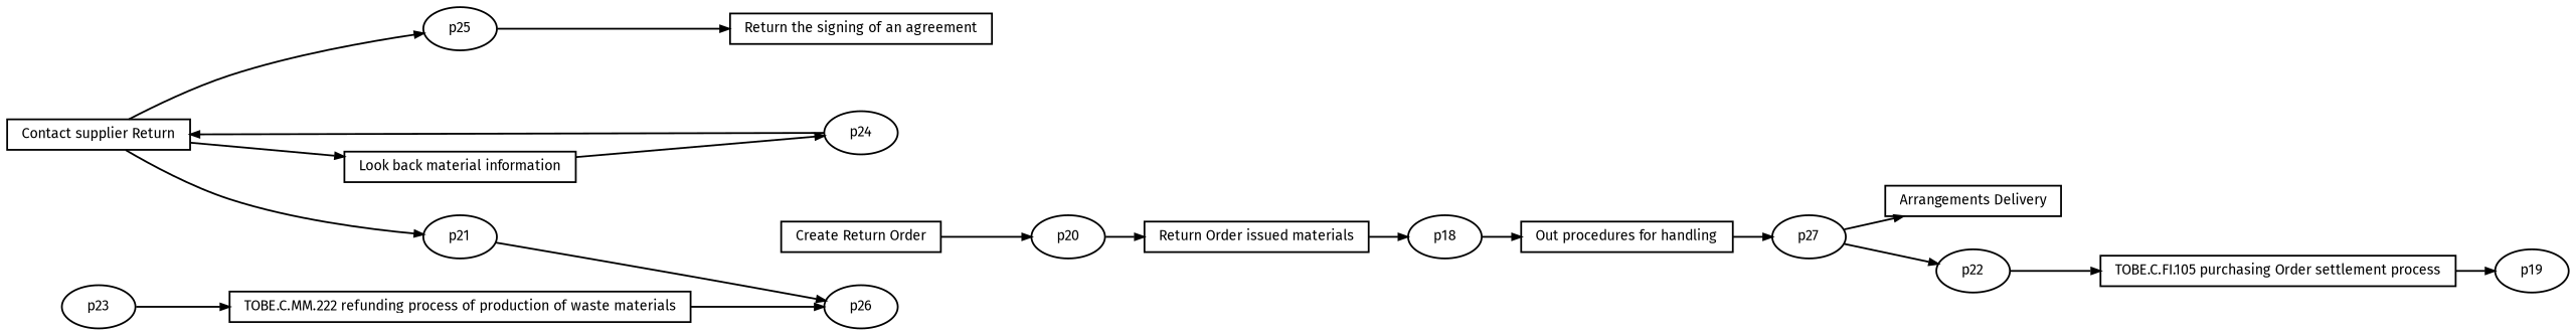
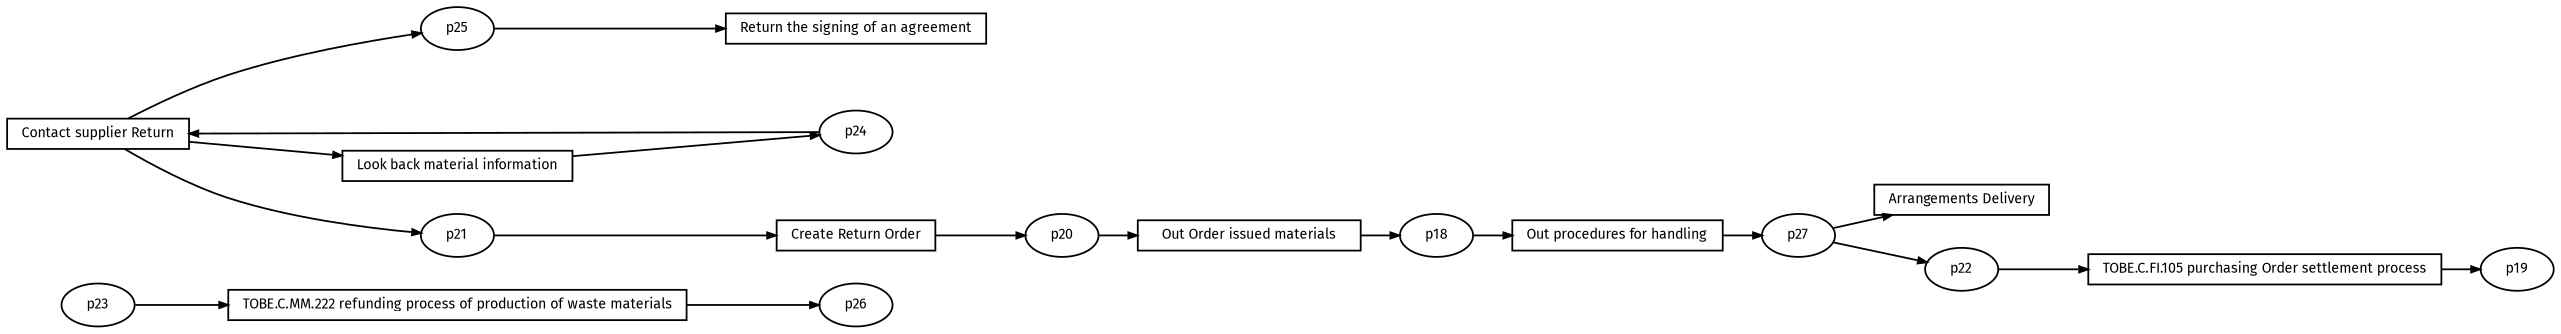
  digraph {
    fontname="Fira Sans"
    fontsize=8
    rankdir=LR
    ranksep=.3
    remincross=true
    node [fontname="Fira Sans" fontsize=8 shape=oval]
    edge [arrowsize=0.5 fontname="Fira Sans"]
    n1 [height=.2 label="TOBE.C.MM.222 refunding process of production of waste materials" shape=box width=.2]
    n2 [height=.2 label=p26 width=.2]
    n3 [height=.2 label="Out procedures for handling" shape=box width=.2]
    n4 [height=.2 label=p27 width=.2]
    n5 [height=.2 label="Arrangements Delivery" shape=box width=.2]
    n6 [height=.2 label=p22 width=.2]
-   n7 [height=.2 label="Return Order issued materials" shape=box width=.2]
+   n7 [height=.2 label="Out Order issued materials" shape=box width=.2]
    n8 [height=.2 label=p18 width=.2]
    n9 [height=.2 label="TOBE.C.FI.105 purchasing Order settlement process" shape=box width=.2]
    n10 [height=.2 label="Create Return Order" shape=box width=.2]
    n11 [height=.2 label=p20 width=.2]
    n12 [height=.2 label="Contact supplier Return" shape=box width=.2]
    n13 [height=.2 label=p25 width=.2]
    n14 [height=.2 label=p21 width=.2]
    n15 [height=.2 label="Look back material information" shape=box width=.2]
    n16 [height=.2 label="Return the signing of an agreement" shape=box width=.2]
    n17 [height=.2 label=p19 width=.2]
    n18 [height=.2 label=p24 width=.2]
    n19 [height=.2 label=p23 width=.2]
    n1 -> n2
    n3 -> n4
    n4 -> n5
    n4 -> n6
    n6 -> n9
    n7 -> n8
    n8 -> n3
    n9 -> n17
    n10 -> n11
    n11 -> n7
    n12 -> n13
    n12 -> n14
    n12 -> n15
    n13 -> n16
-   n14 -> n2
+   n14 -> n10
    n15 -> n18
    n18 -> n12
    n19 -> n1
  }
